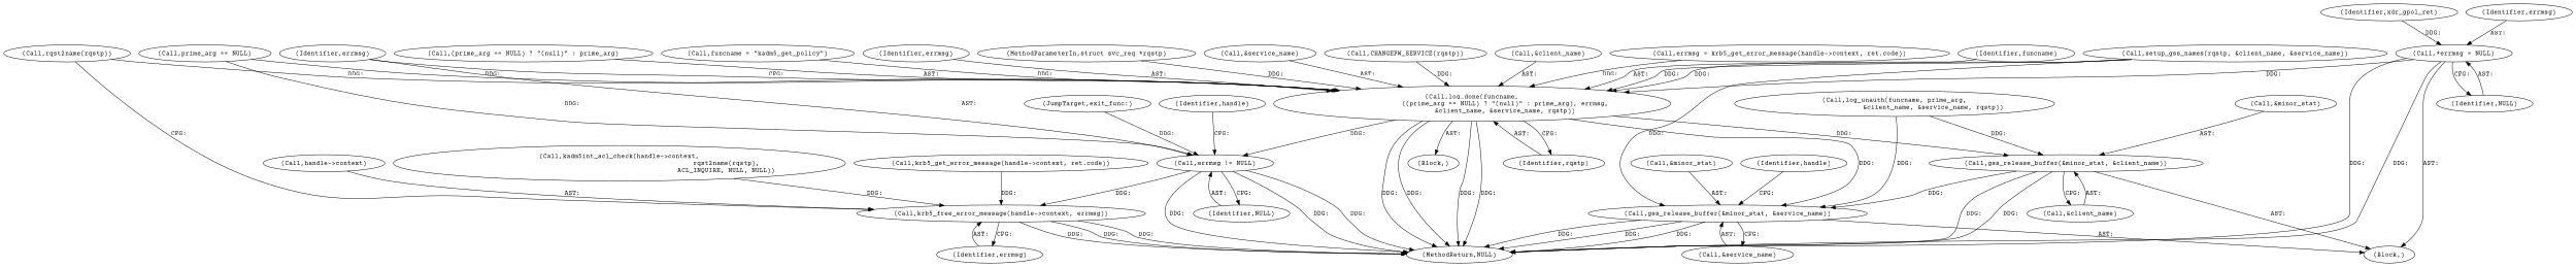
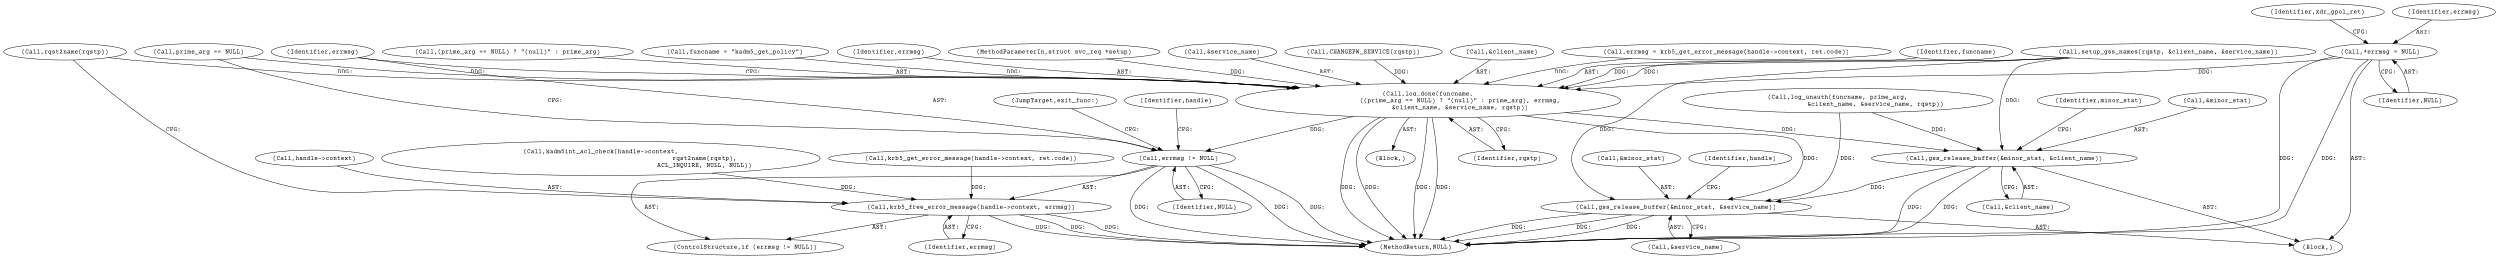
  digraph {
    fontname="Courier Prime"
    node [fontname="Courier Prime"]
    edge [fontname="Courier Prime"]
    n1 [label="(Call,*errmsg = NULL)"]
    n2 [label="(Call,log_done(funcname,\n                 ((prime_arg == NULL) ? \"(null)\" : prime_arg), errmsg,\n                 &client_name, &service_name, rqstp))"]
    n3 [label="(Block,)"]
    n4 [label="(MethodReturn,NULL)"]
    n5 [label="(Identifier,NULL)"]
    n6 [label="(Call,errmsg != NULL)"]
    n7 [label="(Call,gss_release_buffer(&minor_stat, &client_name))"]
    n8 [label="(Call,gss_release_buffer(&minor_stat, &service_name))"]
    n9 [label="(Identifier,rqstp)"]
    n10 [label="(Block,)"]
    n11 [label="(Call,krb5_free_error_message(handle->context, errmsg))"]
    n12 [label="(Identifier,NULL)"]
+   n13 [label="(ControlStructure,if (errmsg != NULL))"]
    n14 [label="(Call,&client_name)"]
    n15 [label="(Call,&service_name)"]
    n16 [label="(Identifier,errmsg)"]
    n17 [label="(Identifier,funcname)"]
+   n18 [label="(Identifier,minor_stat)"]
    n19 [label="(Identifier,errmsg)"]
    n20 [label="(JumpTarget,exit_func:)"]
    n21 [label="(Call,&minor_stat)"]
    n22 [label="(Call,kadm5int_acl_check(handle->context,\n                                                       rqst2name(rqstp),\n                                                       ACL_INQUIRE, NULL, NULL))"]
    n23 [label="(Call,(prime_arg == NULL) ? \"(null)\" : prime_arg)"]
    n24 [label="(Identifier,handle)"]
    n25 [label="(Call,funcname = \"kadm5_get_policy\")"]
    n26 [label="(Identifier,errmsg)"]
    n27 [label="(Call,prime_arg == NULL)"]
    n28 [label="(Identifier,handle)"]
    n29 [label="(Call,setup_gss_names(rqstp, &client_name, &service_name))"]
-   n30 [label="(MethodParameterIn,struct svc_req *rqstp)"]
+   n30 [label="(MethodParameterIn,struct svc_req *setup)"]
    n31 [label="(Call,&service_name)"]
    n32 [label="(Call,CHANGEPW_SERVICE(rqstp))"]
    n33 [label="(Call,log_unauth(funcname, prime_arg,\n                    &client_name, &service_name, rqstp))"]
    n34 [label="(Call,rqst2name(rqstp))"]
    n35 [label="(Call,&minor_stat)"]
    n36 [label="(Identifier,xdr_gpol_ret)"]
    n37 [label="(Call,krb5_get_error_message(handle->context, ret.code))"]
    n38 [label="(Call,&client_name)"]
    n39 [label="(Identifier,errmsg)"]
    n40 [label="(Call,errmsg = krb5_get_error_message(handle->context, ret.code))"]
    n41 [label="(Call,handle->context)"]
    n1 -> n2 [label="DDG: "]
    n1 -> n3 [label="AST: "]
    n1 -> n4 [label="DDG: "]
    n1 -> n4 [label="DDG: "]
    n1 -> n5 [label="CFG: "]
    n2 -> n4 [label="DDG: "]
    n2 -> n4 [label="DDG: "]
    n2 -> n4 [label="DDG: "]
    n2 -> n4 [label="DDG: "]
    n2 -> n6 [label="DDG: "]
    n2 -> n7 [label="DDG: "]
    n2 -> n8 [label="DDG: "]
    n2 -> n9 [label="CFG: "]
    n2 -> n10 [label="AST: "]
    n5 -> n1 [label="AST: "]
    n6 -> n4 [label="DDG: "]
    n6 -> n4 [label="DDG: "]
    n6 -> n4 [label="DDG: "]
-   n6 -> n11 [label="DDG: "]
+   n6 -> n11 [label="AST: "]
    n6 -> n12 [label="CFG: "]
+   n6 -> n13 [label="AST: "]
    n7 -> n3 [label="AST: "]
    n7 -> n4 [label="DDG: "]
    n7 -> n4 [label="DDG: "]
    n7 -> n8 [label="DDG: "]
    n7 -> n14 [label="CFG: "]
    n8 -> n3 [label="AST: "]
    n8 -> n4 [label="DDG: "]
    n8 -> n4 [label="DDG: "]
    n8 -> n4 [label="DDG: "]
    n8 -> n15 [label="CFG: "]
    n9 -> n2 [label="AST: "]
    n11 -> n4 [label="DDG: "]
    n11 -> n4 [label="DDG: "]
    n11 -> n4 [label="DDG: "]
+   n11 -> n13 [label="AST: "]
    n11 -> n16 [label="CFG: "]
    n12 -> n6 [label="AST: "]
    n14 -> n7 [label="AST: "]
    n15 -> n8 [label="AST: "]
    n16 -> n11 [label="AST: "]
    n17 -> n2 [label="AST: "]
+   n18 -> n7 [label="CFG: "]
    n19 -> n2 [label="CFG: "]
    n19 -> n6 [label="AST: "]
-   n20 -> n6 [label="DDG: "]
+   n20 -> n6 [label="CFG: "]
    n21 -> n8 [label="AST: "]
    n22 -> n11 [label="DDG: "]
    n23 -> n2 [label="AST: "]
    n24 -> n6 [label="CFG: "]
    n25 -> n2 [label="DDG: "]
    n26 -> n2 [label="AST: "]
    n27 -> n2 [label="DDG: "]
-   n27 -> n6 [label="DDG: "]
+   n27 -> n6 [label="CFG: "]
    n28 -> n8 [label="CFG: "]
    n29 -> n2 [label="DDG: "]
    n29 -> n2 [label="DDG: "]
+   n29 -> n7 [label="DDG: "]
    n29 -> n8 [label="DDG: "]
    n30 -> n2 [label="DDG: "]
    n31 -> n2 [label="AST: "]
    n32 -> n2 [label="DDG: "]
    n33 -> n7 [label="DDG: "]
    n33 -> n8 [label="DDG: "]
    n34 -> n2 [label="DDG: "]
    n34 -> n11 [label="CFG: "]
    n35 -> n7 [label="AST: "]
-   n36 -> n1 [label="DDG: "]
+   n36 -> n1 [label="CFG: "]
    n37 -> n11 [label="DDG: "]
    n38 -> n2 [label="AST: "]
    n39 -> n1 [label="AST: "]
    n40 -> n2 [label="DDG: "]
    n41 -> n11 [label="AST: "]
  }
